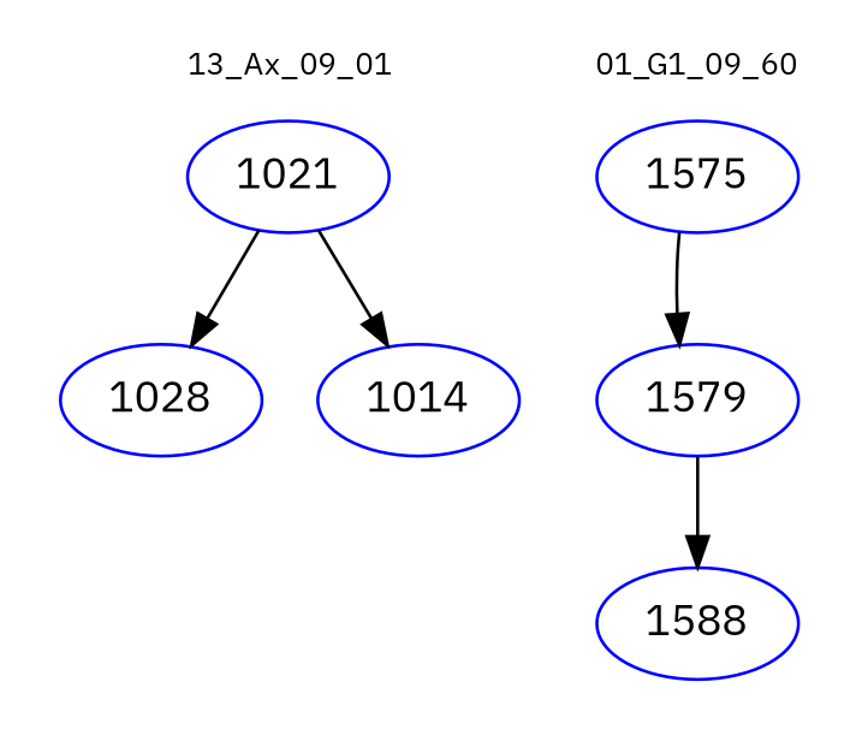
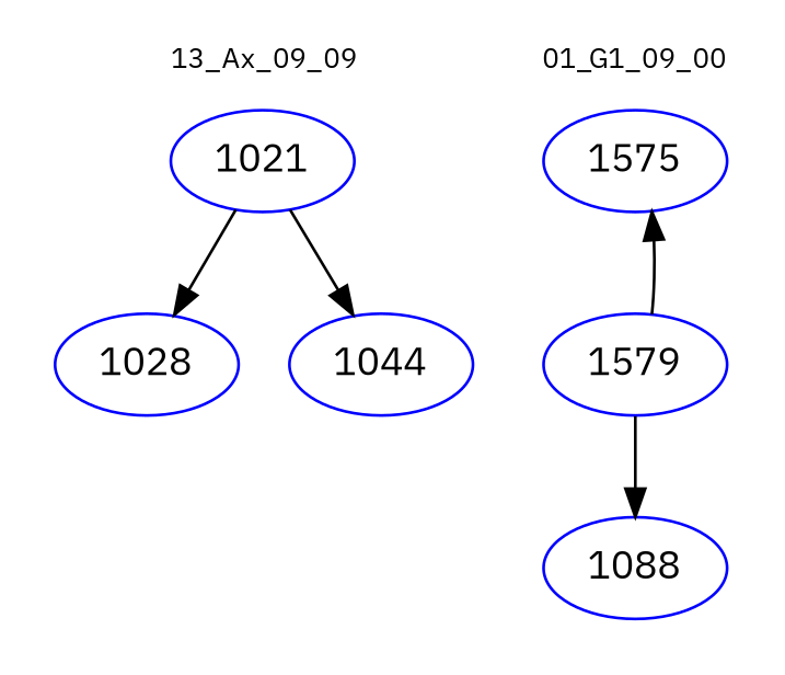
  digraph {
    fontname="IBM Plex Sans"
    node [color=blue fontname="IBM Plex Sans"]
    edge [color=black fontname="IBM Plex Sans"]
    n1 [label=1021]
    n2 [label=1028]
-   n3 [label=1014]
+   n3 [label=1044]
    n4 [label=1575]
    n5 [label=1579]
-   n6 [label=1588]
+   n6 [label=1088]
    subgraph cluster_1 {
      color=white
      fontsize=10
-     label="13_Ax_09_01"
+     label="13_Ax_09_09"
      n1
      n2
      n3
    }
    subgraph cluster_2 {
      color=white
      fontsize=10
-     label="01_G1_09_60"
+     label="01_G1_09_00"
      n4
      n5
      n6
    }
    n1 -> n2
    n1 -> n3
-   n4 -> n5
+   n5 -> n4
    n5 -> n6
  }
